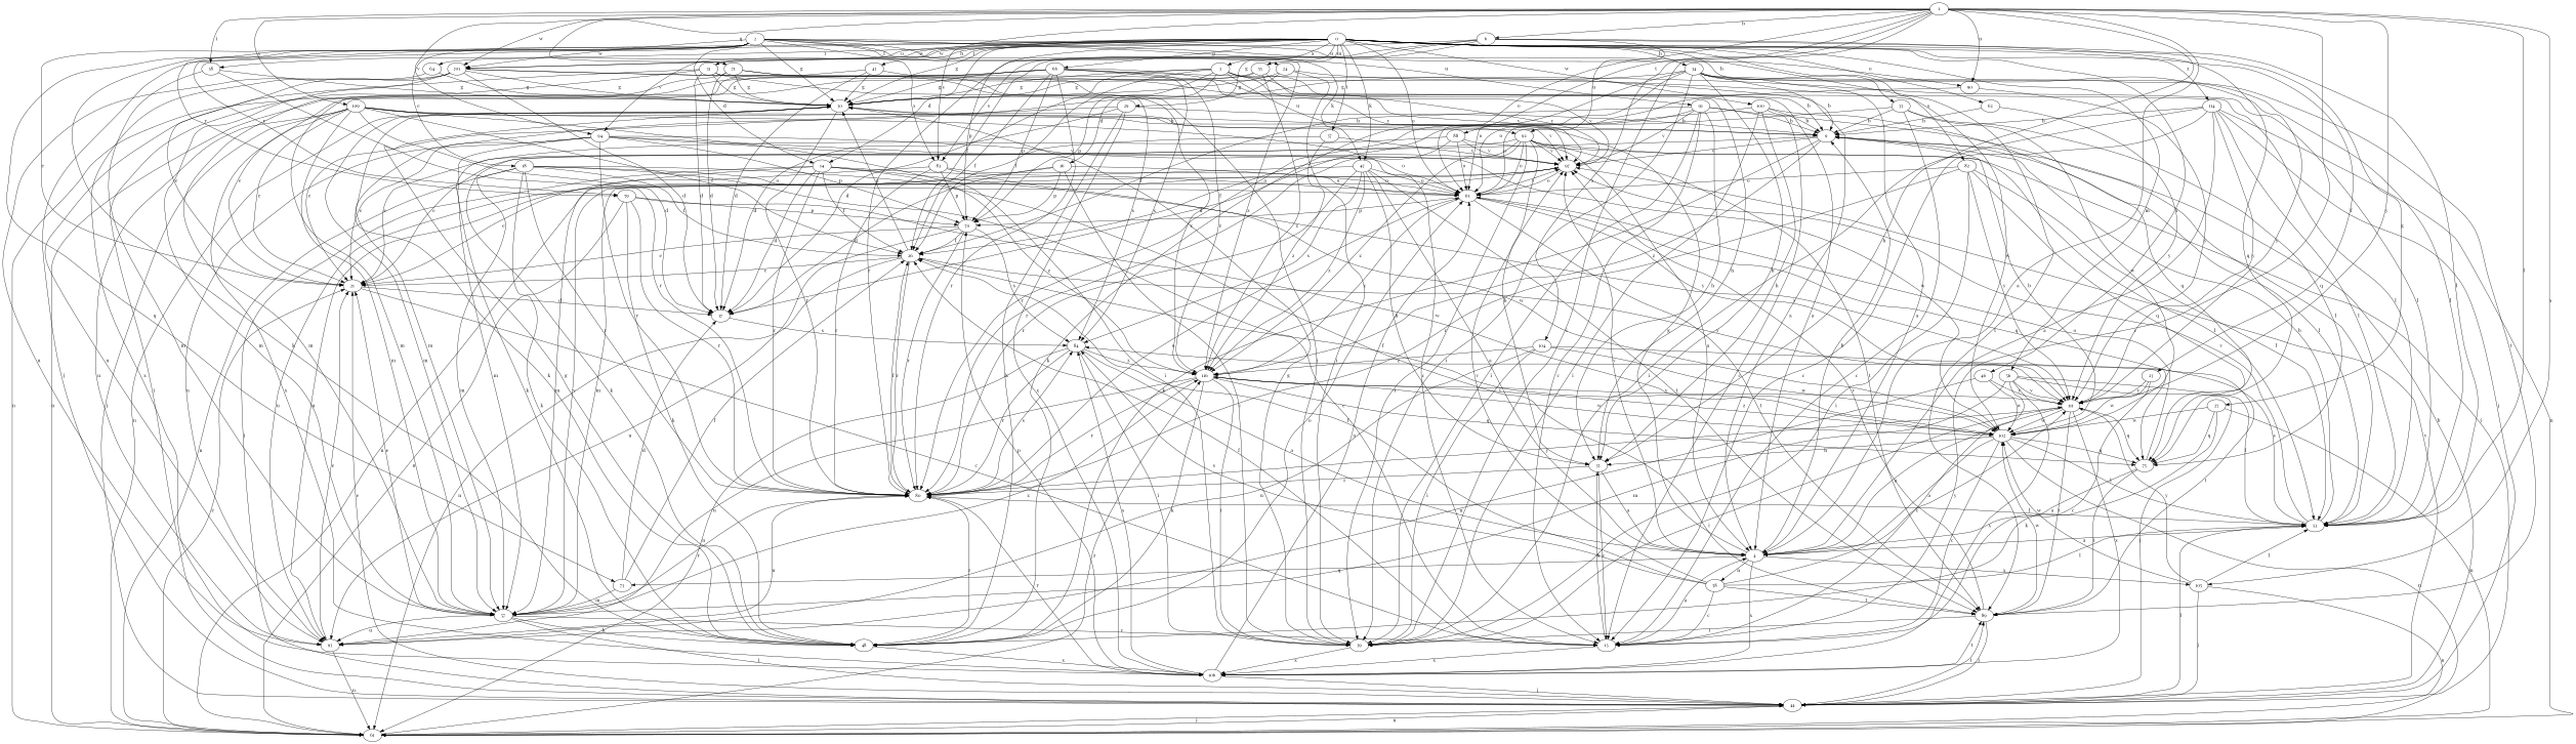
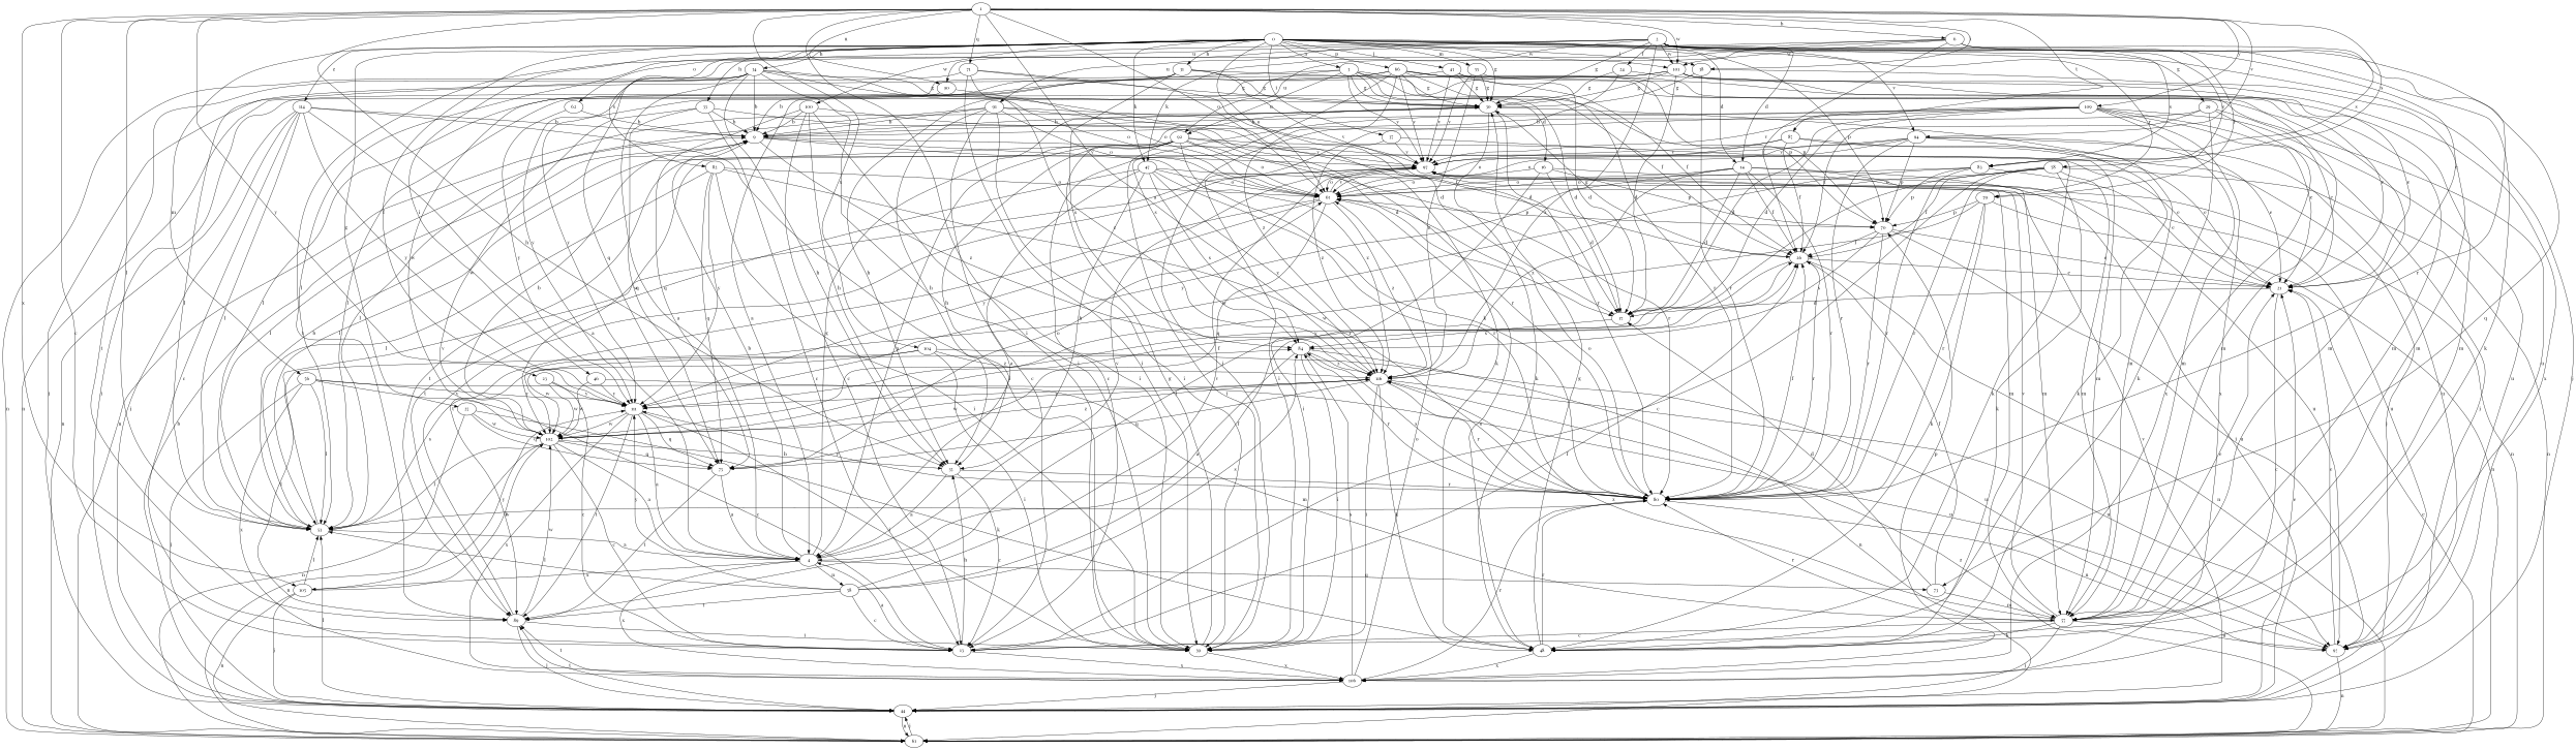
  strict digraph {
    fontname="Playfair Display"
    node [fontname="Playfair Display"]
    edge [fontname="Playfair Display"]
    0
    3
    14
    23
    27
    29
    30
    31
    33
    34
    n11 [label=46]
    37
    38
    43
    44
    47
    55
    56
    62
-   64
    65
    66
    70
    79
    82
    94
    100
-   101 [label=701]
+   101
    114
    35
    9
    16
    17
    26
    92
    97
    111
    116
    80
    57
    13
    102
    48
    75
    61
    21
    106
    93
    84
    4
    39
    53
    89
    1
    6
    71
    83
-   87 [label=88]
+   87
    90
    104
    105
    109
    73
    58
    2
-   18
+   18 [label=78]
    24
    91
    0 -> 3 [label=a]
    0 -> 14 [label=d]
    0 -> 23 [label=f]
    0 -> 27 [label=g]
    0 -> 29 [label=g]
    0 -> 30 [label=g]
    0 -> 31 [label=h]
    0 -> 33 [label=h]
    0 -> 34 [label=h]
    0 -> n11 [label=i]
    0 -> 37 [label=i]
    0 -> 38 [label=i]
    0 -> 43 [label=j]
    0 -> 44 [label=j]
    0 -> 47 [label=k]
    0 -> 55 [label=m]
    0 -> 56 [label=m]
    0 -> 62 [label=o]
-   0 -> 64 [label=o]
    0 -> 65 [label=o]
    0 -> 66 [label=p]
    0 -> 70 [label=p]
    0 -> 79 [label=r]
    0 -> 82 [label=s]
    0 -> 94 [label=v]
    0 -> 100 [label=w]
    0 -> 101 [label=w]
    0 -> 114 [label=z]
    3 -> 30 [label=g]
    3 -> 70 [label=p]
    3 -> 35 [label=h]
    3 -> 9 [label=b]
    3 -> 16 [label=d]
    3 -> 17 [label=d]
    3 -> 26 [label=f]
    3 -> 92 [label=u]
    3 -> 97 [label=v]
    14 -> 44 [label=j]
    14 -> 65 [label=o]
    14 -> 17 [label=d]
    14 -> 26 [label=f]
    14 -> 111 [label=y]
    14 -> 116 [label=z]
    14 -> 80 [label=r]
    14 -> 57 [label=m]
    23 -> 111 [label=y]
    23 -> 13 [label=c]
    23 -> 102 [label=w]
    27 -> 102 [label=w]
    27 -> 48 [label=k]
    27 -> 75 [label=q]
    27 -> 61 [label=n]
    29 -> 9 [label=b]
    29 -> 17 [label=d]
    29 -> 48 [label=k]
    29 -> 21 [label=e]
    29 -> 106 [label=x]
    30 -> 9 [label=b]
    30 -> 80 [label=r]
    30 -> 57 [label=m]
    30 -> 48 [label=k]
    30 -> 61 [label=n]
    31 -> 30 [label=g]
    31 -> 44 [label=j]
    31 -> 17 [label=d]
    31 -> 102 [label=w]
    31 -> 93 [label=u]
    31 -> 84 [label=s]
    33 -> 9 [label=b]
    33 -> 17 [label=d]
    33 -> 13 [label=c]
    33 -> 102 [label=w]
    33 -> 75 [label=q]
    34 -> 30 [label=g]
    34 -> 65 [label=o]
    34 -> 35 [label=h]
    34 -> 9 [label=b]
    34 -> 111 [label=y]
    34 -> 48 [label=k]
    34 -> 4 [label=a]
    34 -> 39 [label=i]
    34 -> 53 [label=l]
    34 -> 89 [label=t]
    n11 -> 111 [label=y]
    n11 -> 102 [label=w]
    n11 -> 93 [label=u]
    37 -> 97 [label=v]
    37 -> 116 [label=z]
    37 -> 57 [label=m]
    38 -> 30 [label=g]
    38 -> 80 [label=r]
    38 -> 57 [label=m]
    43 -> 30 [label=g]
+   43 -> 44 [label=j]
    43 -> 17 [label=d]
    43 -> 97 [label=v]
    43 -> 57 [label=m]
    44 -> 9 [label=b]
    44 -> 97 [label=v]
    44 -> 61 [label=n]
    44 -> 21 [label=e]
    44 -> 53 [label=l]
    44 -> 89 [label=t]
    47 -> 65 [label=o]
    47 -> 35 [label=h]
    47 -> 116 [label=z]
    47 -> 80 [label=r]
    47 -> 93 [label=u]
    47 -> 84 [label=s]
    47 -> 4 [label=a]
    47 -> 89 [label=t]
    55 -> 30 [label=g]
    55 -> 97 [label=v]
    55 -> 116 [label=z]
    55 -> 21 [label=e]
    56 -> 44 [label=j]
    56 -> 111 [label=y]
    56 -> 57 [label=m]
    56 -> 13 [label=c]
    56 -> 106 [label=x]
    56 -> 53 [label=l]
    62 -> 9 [label=b]
    62 -> 111 [label=y]
-   64 -> 30 [label=g]
-   64 -> 93 [label=u]
    65 -> 70 [label=p]
    65 -> 97 [label=v]
    65 -> 111 [label=y]
    65 -> 116 [label=z]
    65 -> 75 [label=q]
    65 -> 89 [label=t]
    66 -> 30 [label=g]
    66 -> 70 [label=p]
    66 -> 26 [label=f]
    66 -> 97 [label=v]
    66 -> 116 [label=z]
    66 -> 80 [label=r]
    66 -> 57 [label=m]
    66 -> 61 [label=n]
    66 -> 84 [label=s]
    66 -> 53 [label=l]
    70 -> 26 [label=f]
    70 -> 80 [label=r]
    70 -> 21 [label=e]
    70 -> 93 [label=u]
    70 -> 84 [label=s]
    79 -> 70 [label=p]
    79 -> 80 [label=r]
    79 -> 102 [label=w]
    79 -> 48 [label=k]
    79 -> 61 [label=n]
    82 -> 65 [label=o]
    82 -> 111 [label=y]
    82 -> 80 [label=r]
    82 -> 75 [label=q]
    82 -> 39 [label=i]
    82 -> 53 [label=l]
    94 -> 65 [label=o]
    94 -> 70 [label=p]
    94 -> 97 [label=v]
    94 -> 80 [label=r]
    94 -> 102 [label=w]
    94 -> 48 [label=k]
    94 -> 21 [label=e]
    94 -> 93 [label=u]
    100 -> 35 [label=h]
    100 -> 9 [label=b]
    100 -> 80 [label=r]
    100 -> 13 [label=c]
    100 -> 75 [label=q]
    100 -> 39 [label=i]
    101 -> 30 [label=g]
    101 -> 17 [label=d]
    101 -> 57 [label=m]
    101 -> 21 [label=e]
    101 -> 106 [label=x]
    101 -> 4 [label=a]
    101 -> 53 [label=l]
    114 -> 44 [label=j]
    114 -> 9 [label=b]
    114 -> 111 [label=y]
    114 -> 13 [label=c]
    114 -> 61 [label=n]
    114 -> 4 [label=a]
    114 -> 39 [label=i]
    114 -> 53 [label=l]
    35 -> 80 [label=r]
    35 -> 13 [label=c]
    35 -> 4 [label=a]
    9 -> 97 [label=v]
    9 -> 116 [label=z]
-   9 -> 48 [label=k]
+   9 -> 80 [label=k]
    9 -> 21 [label=e]
    9 -> 53 [label=l]
    16 -> 65 [label=o]
    16 -> 70 [label=p]
    16 -> 17 [label=d]
    16 -> 93 [label=u]
    16 -> 39 [label=i]
    17 -> 84 [label=s]
    26 -> 30 [label=g]
    26 -> 111 [label=y]
    26 -> 80 [label=r]
    26 -> 61 [label=n]
    26 -> 21 [label=e]
    92 -> 65 [label=o]
    92 -> 35 [label=h]
    92 -> 97 [label=v]
    92 -> 116 [label=z]
    92 -> 80 [label=r]
    92 -> 48 [label=k]
    92 -> 4 [label=a]
    92 -> 39 [label=i]
    92 -> 53 [label=l]
    92 -> 89 [label=t]
    97 -> 65 [label=o]
    97 -> 57 [label=m]
    97 -> 61 [label=n]
    111 -> 102 [label=w]
    111 -> 75 [label=q]
    111 -> 106 [label=x]
    111 -> 4 [label=a]
    111 -> 39 [label=i]
    111 -> 89 [label=t]
    116 -> 111 [label=y]
    116 -> 80 [label=r]
    116 -> 102 [label=w]
    116 -> 48 [label=k]
    116 -> 75 [label=q]
    116 -> 93 [label=u]
    116 -> 39 [label=i]
    80 -> 65 [label=o]
    80 -> 26 [label=f]
    80 -> 111 [label=y]
    80 -> 93 [label=u]
    80 -> 84 [label=s]
    80 -> 53 [label=l]
    57 -> 44 [label=j]
    57 -> 97 [label=v]
    57 -> 116 [label=z]
    57 -> 80 [label=r]
    57 -> 13 [label=c]
    57 -> 48 [label=k]
    57 -> 21 [label=e]
    57 -> 93 [label=u]
    13 -> 35 [label=h]
    13 -> 26 [label=f]
    13 -> 106 [label=x]
    13 -> 4 [label=a]
    102 -> 35 [label=h]
    102 -> 9 [label=b]
    102 -> 26 [label=f]
    102 -> 116 [label=z]
    102 -> 13 [label=c]
    102 -> 75 [label=q]
    102 -> 61 [label=n]
    102 -> 4 [label=a]
    102 -> 53 [label=l]
    48 -> 30 [label=g]
    48 -> 65 [label=o]
    48 -> 80 [label=r]
    48 -> 106 [label=x]
    75 -> 65 [label=o]
    75 -> 4 [label=a]
    75 -> 89 [label=t]
    61 -> 44 [label=j]
    61 -> 116 [label=z]
    61 -> 21 [label=e]
    21 -> 17 [label=d]
    21 -> 13 [label=c]
    106 -> 44 [label=j]
    106 -> 65 [label=o]
    106 -> 70 [label=p]
    106 -> 80 [label=r]
    106 -> 84 [label=s]
    106 -> 89 [label=t]
    93 -> 61 [label=n]
    93 -> 21 [label=e]
    84 -> 116 [label=z]
    84 -> 80 [label=r]
    84 -> 61 [label=n]
    84 -> 4 [label=a]
    84 -> 39 [label=i]
    4 -> 30 [label=g]
    4 -> 9 [label=b]
    4 -> 97 [label=v]
    4 -> 106 [label=x]
    4 -> 105 [label=x]
    4 -> 73 [label=q]
    4 -> 58 [label=n]
    39 -> 30 [label=g]
    39 -> 106 [label=x]
    53 -> 9 [label=b]
    53 -> 97 [label=v]
    53 -> 84 [label=s]
    53 -> 4 [label=a]
    89 -> 44 [label=j]
    89 -> 97 [label=v]
    89 -> 102 [label=w]
    89 -> 39 [label=i]
    1 -> 38 [label=i]
    1 -> 65 [label=o]
    1 -> 94 [label=v]
    1 -> 101 [label=w]
    1 -> 35 [label=h]
    1 -> 111 [label=y]
    1 -> 13 [label=c]
-   1 -> 4 [label=a]
+   1 -> 116 [label=a]
    1 -> 39 [label=i]
    1 -> 53 [label=l]
    1 -> 6 [label=b]
    1 -> 71 [label=q]
    1 -> 83 [label=s]
    1 -> 87 [label=t]
    1 -> 90 [label=u]
    1 -> 104 [label=x]
    1 -> 105 [label=x]
    1 -> 109 [label=y]
    6 -> 101 [label=w]
    6 -> 26 [label=f]
    6 -> 92 [label=u]
    6 -> 80 [label=r]
    6 -> 75 [label=q]
    6 -> 53 [label=l]
    6 -> 83 [label=s]
    71 -> 30 [label=g]
    71 -> 17 [label=d]
    71 -> 116 [label=z]
    71 -> 61 [label=n]
    71 -> 39 [label=i]
    83 -> 65 [label=o]
    83 -> 70 [label=p]
    83 -> 80 [label=r]
    83 -> 102 [label=w]
    83 -> 21 [label=e]
    87 -> 44 [label=j]
    87 -> 65 [label=o]
    87 -> 26 [label=f]
    87 -> 97 [label=v]
    87 -> 21 [label=e]
    90 -> 65 [label=o]
    90 -> 111 [label=y]
    104 -> 116 [label=z]
    104 -> 102 [label=w]
    104 -> 93 [label=u]
    104 -> 39 [label=i]
    104 -> 89 [label=t]
    105 -> 44 [label=j]
    105 -> 111 [label=y]
    105 -> 102 [label=w]
    105 -> 61 [label=n]
    105 -> 53 [label=l]
    109 -> 44 [label=j]
    109 -> 9 [label=b]
    109 -> 17 [label=d]
    109 -> 26 [label=f]
    109 -> 97 [label=v]
    109 -> 57 [label=m]
    109 -> 13 [label=c]
    109 -> 21 [label=e]
    109 -> 106 [label=x]
    109 -> 93 [label=u]
    109 -> 39 [label=i]
    73 -> 17 [label=d]
    73 -> 26 [label=f]
    73 -> 57 [label=m]
    58 -> 26 [label=f]
    58 -> 97 [label=v]
    58 -> 111 [label=y]
    58 -> 13 [label=c]
    58 -> 84 [label=s]
    58 -> 53 [label=l]
    58 -> 89 [label=t]
    2 -> 14 [label=d]
    2 -> 30 [label=g]
    2 -> 47 [label=k]
    2 -> 79 [label=r]
    2 -> 101 [label=w]
    2 -> 116 [label=z]
    2 -> 48 [label=k]
    2 -> 21 [label=e]
    2 -> 89 [label=t]
    2 -> 83 [label=s]
    2 -> 90 [label=u]
    2 -> 73 [label=q]
    2 -> 18 [label=e]
    2 -> 24 [label=f]
    2 -> 91 [label=u]
    18 -> 65 [label=o]
    18 -> 26 [label=f]
    18 -> 80 [label=r]
    18 -> 57 [label=m]
    18 -> 13 [label=c]
    18 -> 48 [label=k]
    18 -> 61 [label=n]
    18 -> 89 [label=t]
    24 -> 30 [label=g]
    24 -> 57 [label=m]
-   24 -> 4 [label=a]
    24 -> 39 [label=i]
    91 -> 65 [label=o]
    91 -> 35 [label=h]
    91 -> 9 [label=b]
    91 -> 26 [label=f]
    91 -> 97 [label=v]
    91 -> 13 [label=c]
    91 -> 39 [label=i]
    91 -> 53 [label=l]
  }
